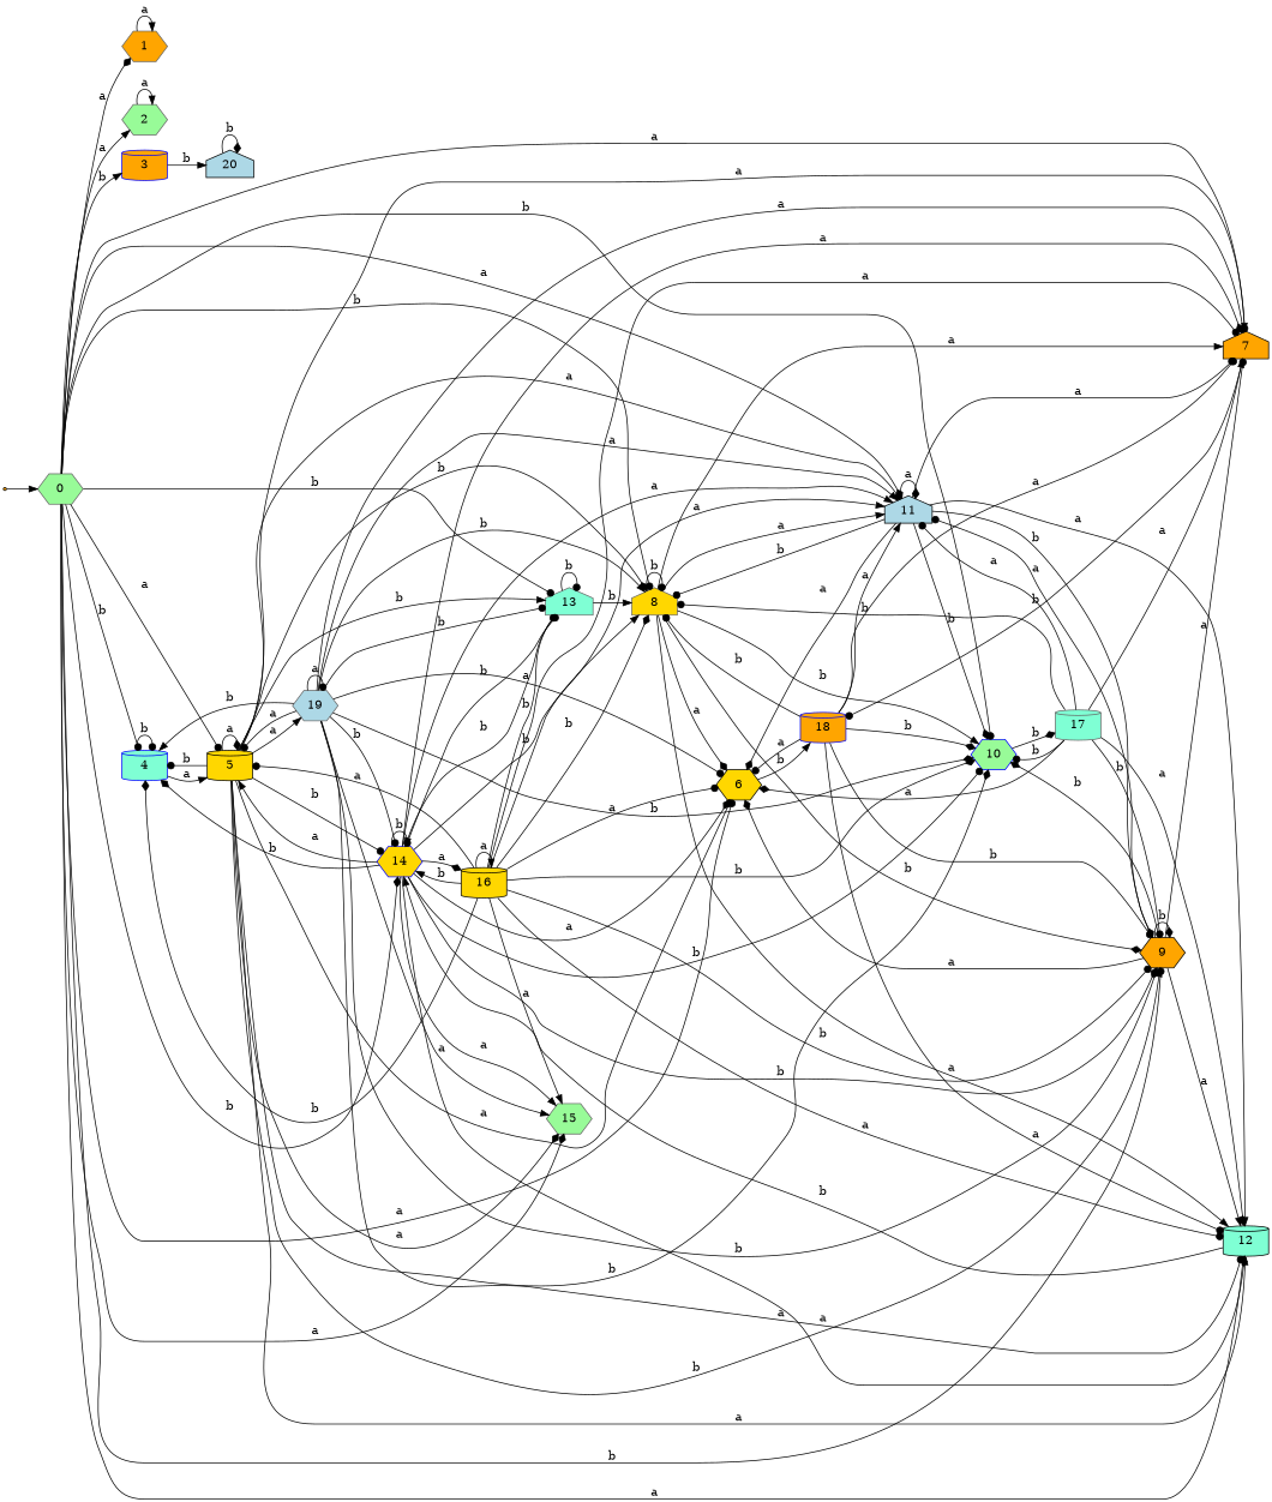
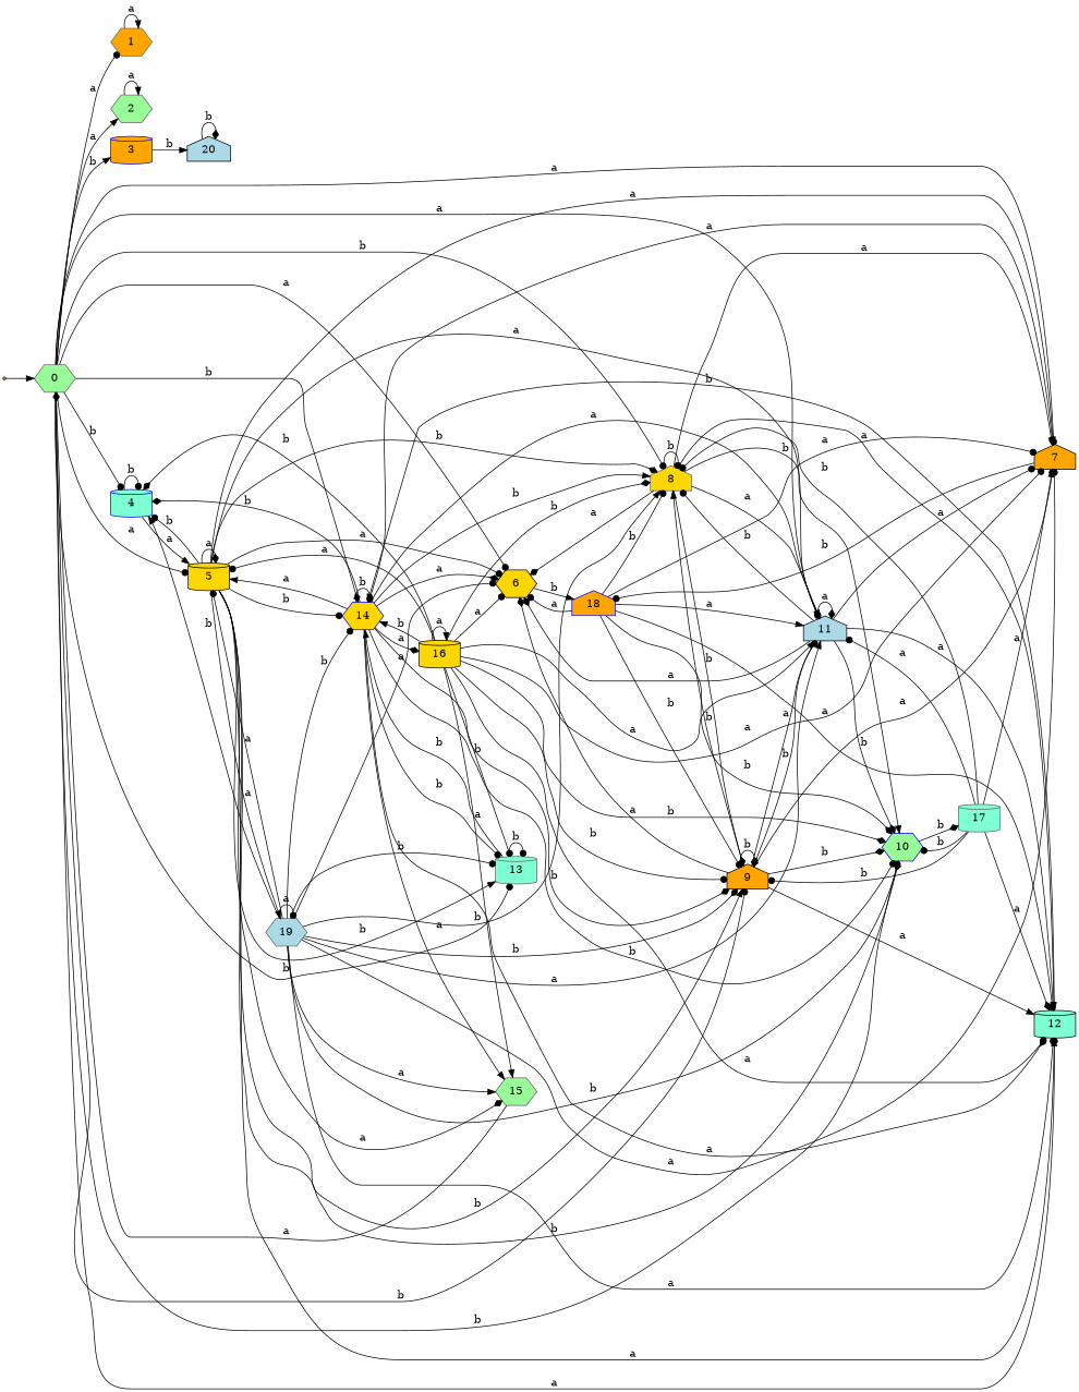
  digraph {
    rankdir=LR
    node [color=black fillcolor=orange shape=hexagon style=filled]
    edge [arrowhead=dot]
    dummy0 [shape=point]
    0 [color=gray40 fillcolor=palegreen]
    1 [color=gray40]
    2 [color=gray40 fillcolor=palegreen]
    3 [color=blue shape=cylinder]
    4 [color=blue fillcolor=aquamarine shape=cylinder]
    5 [fillcolor=gold shape=cylinder]
    6 [fillcolor=gold]
    7 [shape=house]
    8 [color=gray40 fillcolor=gold shape=house]
-   9
+   9 [shape=house]
    10 [color=blue fillcolor=palegreen]
    11 [fillcolor=lightblue shape=house]
    12 [fillcolor=aquamarine shape=cylinder]
-   13 [color=gray40 fillcolor=aquamarine shape=house]
+   13 [color=gray40 fillcolor=aquamarine shape=cylinder]
    14 [color=blue fillcolor=gold]
    15 [color=gray40 fillcolor=palegreen]
    20 [fillcolor=lightblue shape=house]
    19 [color=gray40 fillcolor=lightblue]
-   18 [color=blue shape=cylinder]
+   18 [color=blue shape=house]
    17 [color=gray40 fillcolor=aquamarine shape=cylinder]
    16 [fillcolor=gold shape=cylinder]
    dummy0 -> 0 [arrowhead=normal]
-   0 -> 1 [arrowhead=diamond label=a]
+   0 -> 1 [label=a]
    0 -> 2 [arrowhead=normal label=a]
    0 -> 3 [arrowhead=normal label=b]
    0 -> 4 [label=b]
    0 -> 5 [label=a]
    0 -> 6 [label=a]
    0 -> 7 [label=a]
    0 -> 8 [label=b]
    0 -> 9 [label=b]
    0 -> 10 [label=b]
    0 -> 11 [arrowhead=diamond label=a]
    0 -> 12 [label=a]
    0 -> 13 [label=b]
    0 -> 14 [arrowhead=diamond label=b]
-   0 -> 15 [arrowhead=diamond label=a]
+   15 -> 0 [arrowhead=diamond label=a]
    1 -> 1 [arrowhead=normal label=a]
    2 -> 2 [arrowhead=normal label=a]
    3 -> 20 [arrowhead=normal label=b]
    4 -> 4 [label=b]
    4 -> 5 [arrowhead=normal label=a]
    5 -> 4 [label=b]
    5 -> 5 [arrowhead=diamond label=a]
    5 -> 6 [label=a]
    5 -> 7 [arrowhead=normal label=a]
    5 -> 8 [arrowhead=diamond label=b]
    5 -> 9 [arrowhead=normal label=b]
    5 -> 10 [arrowhead=diamond label=b]
    5 -> 11 [label=a]
    5 -> 12 [arrowhead=normal label=a]
    5 -> 13 [arrowhead=normal label=b]
    5 -> 14 [label=b]
    5 -> 15 [arrowhead=diamond label=a]
    5 -> 19 [arrowhead=normal label=a]
    6 -> 18 [arrowhead=normal label=b]
    7 -> 18 [label=b]
    8 -> 6 [arrowhead=diamond label=a]
    8 -> 7 [arrowhead=normal label=a]
    8 -> 8 [label=b]
    8 -> 9 [arrowhead=diamond label=b]
    8 -> 10 [arrowhead=normal label=b]
    8 -> 11 [arrowhead=normal label=a]
    8 -> 12 [arrowhead=normal label=a]
    9 -> 6 [arrowhead=diamond label=a]
    9 -> 7 [label=a]
-   13 -> 8 [arrowhead=normal label=b]
+   9 -> 8 [arrowhead=normal label=b]
    9 -> 9 [arrowhead=diamond label=b]
    9 -> 10 [arrowhead=diamond label=b]
    9 -> 11 [label=a]
    9 -> 12 [arrowhead=normal label=a]
    10 -> 17 [arrowhead=diamond label=b]
    11 -> 6 [arrowhead=diamond label=a]
    11 -> 7 [label=a]
    11 -> 8 [label=b]
    11 -> 9 [arrowhead=diamond label=b]
    11 -> 10 [arrowhead=diamond label=b]
    11 -> 11 [arrowhead=diamond label=a]
    11 -> 12 [arrowhead=normal label=a]
    12 -> 14 [arrowhead=normal label=b]
    13 -> 13 [label=b]
    13 -> 14 [arrowhead=normal label=b]
    14 -> 4 [arrowhead=diamond label=b]
    14 -> 5 [arrowhead=normal label=a]
    14 -> 6 [arrowhead=diamond label=a]
    14 -> 7 [arrowhead=diamond label=a]
    14 -> 8 [arrowhead=normal label=b]
    14 -> 9 [arrowhead=diamond label=b]
    14 -> 10 [label=b]
    14 -> 11 [arrowhead=normal label=a]
    14 -> 12 [arrowhead=diamond label=a]
    14 -> 13 [label=b]
    14 -> 14 [label=b]
    14 -> 15 [arrowhead=normal label=a]
    14 -> 16 [arrowhead=diamond label=a]
    20 -> 20 [arrowhead=diamond label=b]
    19 -> 4 [arrowhead=normal label=b]
    19 -> 5 [label=a]
    19 -> 6 [label=a]
    19 -> 7 [label=a]
    19 -> 8 [arrowhead=normal label=b]
    19 -> 9 [arrowhead=diamond label=b]
    19 -> 10 [arrowhead=diamond label=b]
    19 -> 11 [arrowhead=normal label=a]
    19 -> 12 [label=a]
    19 -> 13 [label=b]
    19 -> 14 [label=b]
    19 -> 15 [arrowhead=normal label=a]
    19 -> 19 [label=a]
    18 -> 6 [label=a]
    18 -> 7 [label=a]
    18 -> 8 [label=b]
    18 -> 9 [label=b]
    18 -> 10 [arrowhead=diamond label=b]
    18 -> 11 [arrowhead=normal label=a]
    18 -> 12 [label=a]
-   17 -> 6 [arrowhead=diamond label=a]
    17 -> 7 [arrowhead=normal label=a]
    17 -> 8 [label=b]
    17 -> 9 [label=b]
    17 -> 10 [label=b]
    17 -> 11 [label=a]
    17 -> 12 [arrowhead=diamond label=a]
    16 -> 4 [arrowhead=diamond label=b]
    16 -> 5 [label=a]
    16 -> 6 [label=a]
    16 -> 7 [label=a]
    16 -> 8 [arrowhead=diamond label=b]
    16 -> 9 [label=b]
    16 -> 10 [arrowhead=diamond label=b]
    16 -> 11 [arrowhead=normal label=a]
    16 -> 12 [label=a]
    16 -> 13 [label=b]
    16 -> 14 [arrowhead=normal label=b]
    16 -> 15 [arrowhead=normal label=a]
    16 -> 16 [arrowhead=normal label=a]
  }
